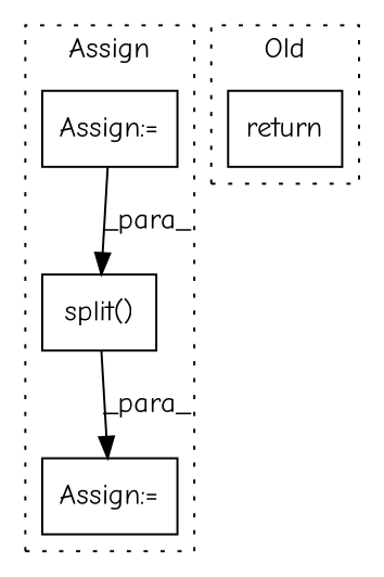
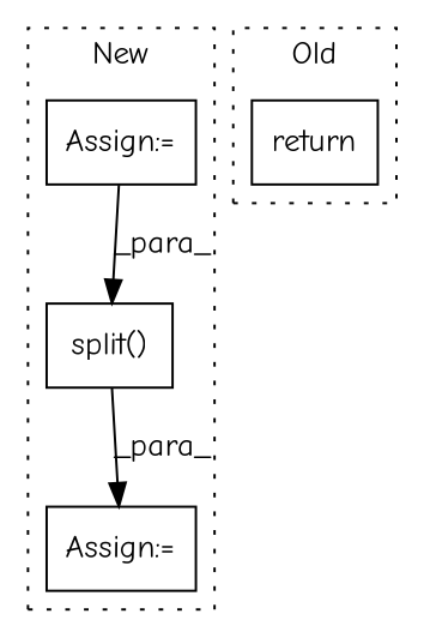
  digraph {
    fontname="Comic Neue"
    node [a=68 l=3 shape=box fontname="Comic Neue"]
    edge [fontname="Comic Neue"]
    n1 [a=75 l="16,1" label="split()" s="11297,11314"]
    n2 [label="Assign:=" s=11294]
    n3 [label="Assign:=" s=11048]
    n4 [a=93 l=7 label=return s=10025]
    subgraph cluster_1 {
-     label=Assign
+     label=New
      style=dotted
      n1
      n2
      n3
    }
    subgraph cluster_2 {
      label=Old
      style=dotted
      n4
    }
    n1 -> n2 [label=_para_]
    n3 -> n1 [label=_para_]
  }
